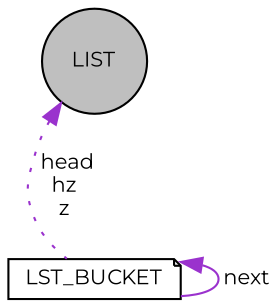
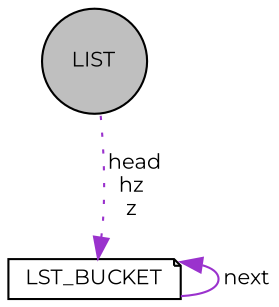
  digraph {
    fontname=Montserrat
    node [color=black fontname=Montserrat fontsize=10]
    edge [color=darkorchid3 dir=back fontname=Montserrat fontsize=10 labelfontname=Helvetica labelfontsize=10]
    n1 [fillcolor=grey75 fontcolor=black height=0.2 label=LIST shape=circle style=filled width=0.4]
    n2 [height=0.2 label=LST_BUCKET shape=note width=0.4]
-   n1 -> n2 [label=" head\nhz\nz" style=dotted]
+   n2 -> n1 [label=" head\nhz\nz" style=dotted]
    n2 -> n2 [label=" next" style=solid]
  }
